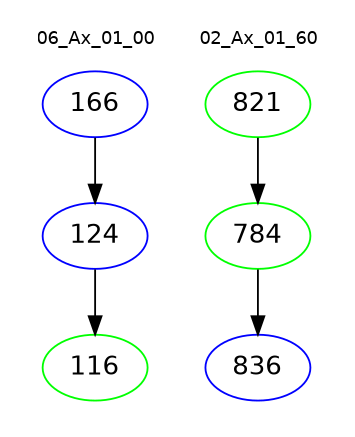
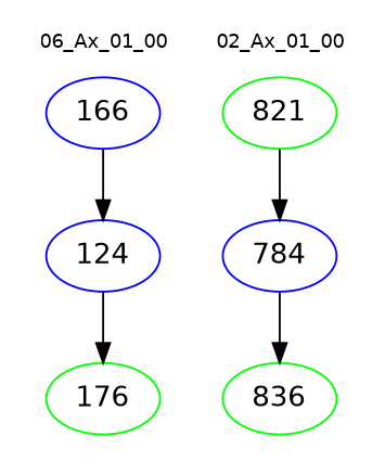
  digraph {
    fontname="DejaVu Sans"
    node [color=blue fontname="DejaVu Sans"]
    edge [color=black fontname="DejaVu Sans"]
    n1 [label=166]
    n2 [label=124]
-   n3 [color=green label=116]
+   n3 [color=green label=176]
    n4 [color=green label=821]
-   n5 [color=green label=784]
-   n6 [label=836]
+   n5 [label=784]
+   n6 [color=green label=836]
    subgraph cluster_1 {
      color=white
      fontsize=10
      label="06_Ax_01_00"
      n1
      n2
      n3
    }
    subgraph cluster_2 {
      color=white
      fontsize=10
-     label="02_Ax_01_60"
+     label="02_Ax_01_00"
      n4
      n5
      n6
    }
    n1 -> n2
    n2 -> n3
    n4 -> n5
    n5 -> n6
  }
